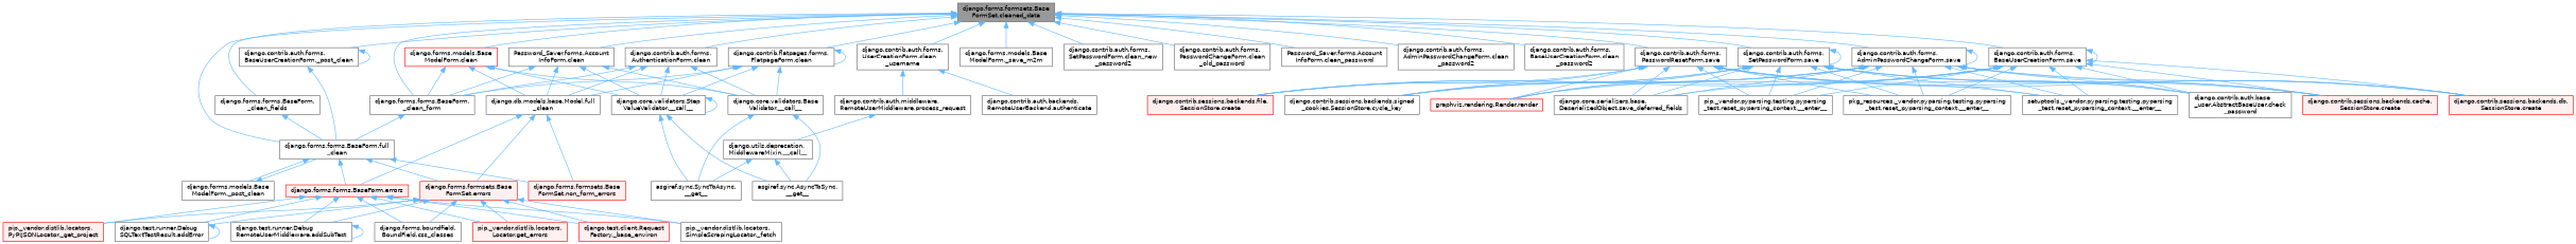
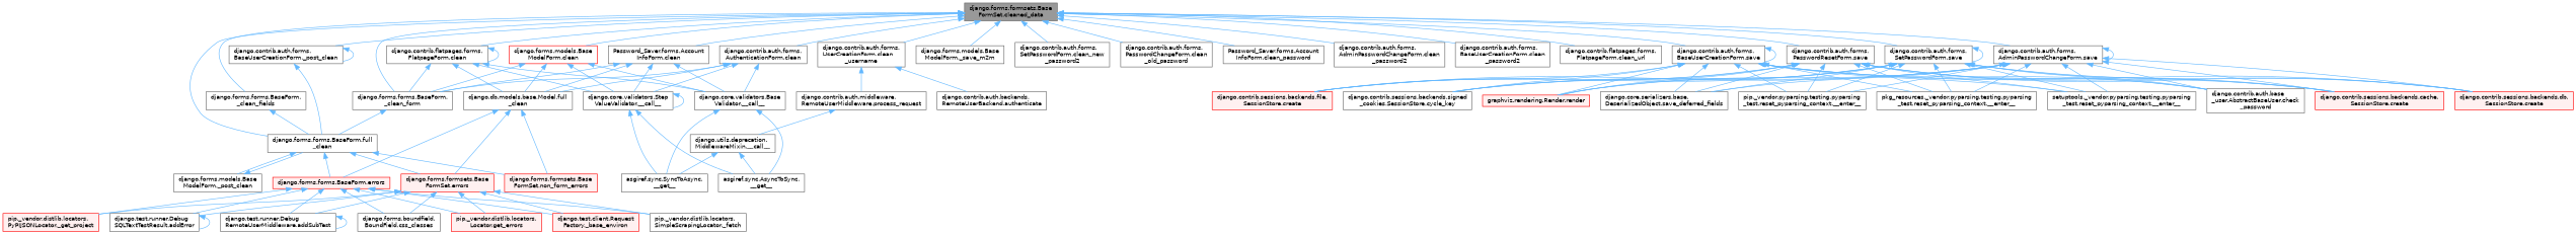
  digraph {
    rankdir=TB
    node [color=grey40 fillcolor=white fontname=Helvetica fontsize=10 shape=box style=filled]
    edge [color=steelblue1 dir=back fontname=Helvetica fontsize=10 labelfontname=Helvetica labelfontsize=10 style=solid]
    n1 [color=gray40 fillcolor=grey60 fontcolor=black height=0.2 label="django.forms.formsets.Base\lFormSet.cleaned_data" width=0.4]
    n2 [height=0.2 label="django.forms.forms.BaseForm.\l_clean_fields" width=0.4]
    n3 [height=0.2 label="django.forms.forms.BaseForm.full\l_clean" width=0.4]
    n4 [height=0.2 label="django.forms.forms.BaseForm.\l_clean_form" width=0.4]
    n5 [height=0.2 label="django.contrib.auth.forms.\lBaseUserCreationForm._post_clean" width=0.4]
    n6 [height=0.2 label="django.forms.models.Base\lModelForm._save_m2m" width=0.4]
    n7 [height=0.2 label="django.contrib.auth.forms.\lAuthenticationForm.clean" width=0.4]
    n8 [height=0.2 label="django.contrib.flatpages.forms.\lFlatpageForm.clean" width=0.4]
    n9 [color=red height=0.2 label="django.forms.models.Base\lModelForm.clean" width=0.4]
    n10 [height=0.2 label="Password_Saver.forms.Account\lInfoForm.clean" width=0.4]
    n11 [height=0.2 label="django.contrib.auth.forms.\lSetPasswordForm.clean_new\l_password2" width=0.4]
    n12 [height=0.2 label="django.contrib.auth.forms.\lPasswordChangeForm.clean\l_old_password" width=0.4]
    n13 [height=0.2 label="Password_Saver.forms.Account\lInfoForm.clean_password" width=0.4]
    n14 [height=0.2 label="django.contrib.auth.forms.\lAdminPasswordChangeForm.clean\l_password2" width=0.4]
    n15 [height=0.2 label="django.contrib.auth.forms.\lBaseUserCreationForm.clean\l_password2" width=0.4]
+   n16 [height=0.2 label="django.contrib.flatpages.forms.\lFlatpageForm.clean_url" width=0.4]
    n17 [height=0.2 label="django.contrib.auth.forms.\lUserCreationForm.clean\l_username" width=0.4]
    n18 [height=0.2 label="django.contrib.auth.forms.\lAdminPasswordChangeForm.save" width=0.4]
    n19 [height=0.2 label="django.contrib.auth.forms.\lBaseUserCreationForm.save" width=0.4]
    n20 [height=0.2 label="django.contrib.auth.forms.\lPasswordResetForm.save" width=0.4]
    n21 [height=0.2 label="django.contrib.auth.forms.\lSetPasswordForm.save" width=0.4]
    n22 [height=0.2 label="django.forms.models.Base\lModelForm._post_clean" width=0.4]
    n23 [color=red fillcolor="#FFF0F0" height=0.2 label="django.forms.forms.BaseForm.errors" width=0.4]
    n24 [color=red fillcolor="#FFF0F0" height=0.2 label="django.forms.formsets.Base\lFormSet.errors" width=0.4]
    n25 [color=red fillcolor="#FFF0F0" height=0.2 label="django.forms.formsets.Base\lFormSet.non_form_errors" width=0.4]
    n26 [height=0.2 label="django.core.validators.Base\lValidator.__call__" width=0.4]
    n27 [height=0.2 label="django.core.validators.Step\lValueValidator.__call__" width=0.4]
    n28 [height=0.2 label="django.db.models.base.Model.full\l_clean" width=0.4]
    n29 [height=0.2 label="django.contrib.auth.backends.\lRemoteUserBackend.authenticate" width=0.4]
    n30 [height=0.2 label="django.contrib.auth.middleware.\lRemoteUserMiddleware.process_request" width=0.4]
    n31 [height=0.2 label="pip._vendor.pyparsing.testing.pyparsing\l_test.reset_pyparsing_context.__enter__" width=0.4]
    n32 [height=0.2 label="pkg_resources._vendor.pyparsing.testing.pyparsing\l_test.reset_pyparsing_context.__enter__" width=0.4]
    n33 [height=0.2 label="setuptools._vendor.pyparsing.testing.pyparsing\l_test.reset_pyparsing_context.__enter__" width=0.4]
    n34 [height=0.2 label="django.contrib.auth.base\l_user.AbstractBaseUser.check\l_password" width=0.4]
    n35 [color=red fillcolor="#FFF0F0" height=0.2 label="django.contrib.sessions.backends.cache.\lSessionStore.create" width=0.4]
    n36 [color=red fillcolor="#FFF0F0" height=0.2 label="django.contrib.sessions.backends.db.\lSessionStore.create" width=0.4]
    n37 [color=red fillcolor="#FFF0F0" height=0.2 label="django.contrib.sessions.backends.file.\lSessionStore.create" width=0.4]
    n38 [height=0.2 label="django.contrib.sessions.backends.signed\l_cookies.SessionStore.cycle_key" width=0.4]
    n39 [color=red fillcolor="#FFF0F0" height=0.2 label="graphviz.rendering.Render.render" width=0.4]
    n40 [height=0.2 label="django.core.serializers.base.\lDeserializedObject.save_deferred_fields" width=0.4]
    n41 [color=red fillcolor="#FFF0F0" height=0.2 label="django.test.client.Request\lFactory._base_environ" width=0.4]
    n42 [height=0.2 label="pip._vendor.distlib.locators.\lSimpleScrapingLocator._fetch" width=0.4]
    n43 [color=red fillcolor="#FFF0F0" height=0.2 label="pip._vendor.distlib.locators.\lPyPIJSONLocator._get_project" width=0.4]
    n44 [height=0.2 label="django.test.runner.Debug\lSQLTextTestResult.addError" width=0.4]
    n45 [height=0.2 label="django.test.runner.Debug\lRemoteUserMiddleware.addSubTest" width=0.4]
    n46 [height=0.2 label="django.forms.boundfield.\lBoundField.css_classes" width=0.4]
    n47 [color=red fillcolor="#FFF0F0" height=0.2 label="pip._vendor.distlib.locators.\lLocator.get_errors" width=0.4]
    n48 [height=0.2 label="asgiref.sync.AsyncToSync.\l__get__" width=0.4]
    n49 [height=0.2 label="asgiref.sync.SyncToAsync.\l__get__" width=0.4]
    n50 [height=0.2 label="django.utils.deprecation.\lMiddlewareMixin.__call__" width=0.4]
    n1 -> n2
    n1 -> n3
    n1 -> n4
    n1 -> n5
    n1 -> n6
    n1 -> n7
    n1 -> n8
    n1 -> n9
    n1 -> n10
    n1 -> n11
    n1 -> n12
    n1 -> n13
    n1 -> n14
    n1 -> n15
+   n1 -> n16
    n1 -> n17
    n1 -> n18
    n1 -> n19
    n1 -> n20
    n1 -> n21
    n2 -> n3
    n3 -> n22
    n3 -> n23
    n3 -> n24
    n3 -> n25
    n4 -> n3
    n5 -> n3
    n5 -> n5
    n7 -> n4
    n7 -> n26
    n7 -> n27
    n7 -> n28
    n8 -> n4
    n8 -> n8
    n8 -> n26
    n8 -> n27
    n8 -> n28
    n9 -> n4
    n9 -> n26
    n9 -> n27
    n9 -> n28
    n10 -> n4
    n10 -> n26
    n10 -> n27
    n10 -> n28
    n17 -> n29
    n17 -> n30
    n18 -> n18
    n18 -> n31
    n18 -> n32
    n18 -> n33
    n18 -> n34
    n18 -> n35
    n18 -> n36
    n18 -> n37
    n18 -> n38
    n18 -> n39
    n18 -> n40
    n19 -> n19
    n19 -> n31
    n19 -> n32
    n19 -> n33
    n19 -> n34
    n19 -> n35
    n19 -> n36
    n19 -> n37
    n19 -> n38
    n19 -> n39
    n19 -> n40
    n20 -> n31
    n20 -> n32
    n20 -> n33
    n20 -> n34
    n20 -> n35
    n20 -> n36
    n20 -> n37
    n20 -> n38
    n20 -> n39
    n20 -> n40
    n21 -> n21
    n21 -> n31
    n21 -> n32
    n21 -> n33
    n21 -> n34
    n21 -> n35
    n21 -> n36
    n21 -> n37
    n21 -> n38
    n21 -> n39
    n21 -> n40
    n22 -> n3
    n23 -> n41
    n23 -> n42
    n23 -> n43
    n23 -> n44
    n23 -> n45
    n23 -> n46
    n23 -> n47
    n24 -> n41
    n24 -> n42
    n24 -> n43
    n24 -> n44
    n24 -> n45
    n24 -> n46
    n24 -> n47
    n26 -> n48
    n26 -> n49
    n27 -> n27
    n27 -> n48
    n27 -> n49
    n28 -> n23
    n28 -> n24
    n28 -> n25
    n30 -> n50
    n44 -> n44
    n45 -> n45
    n50 -> n48
    n50 -> n49
  }
